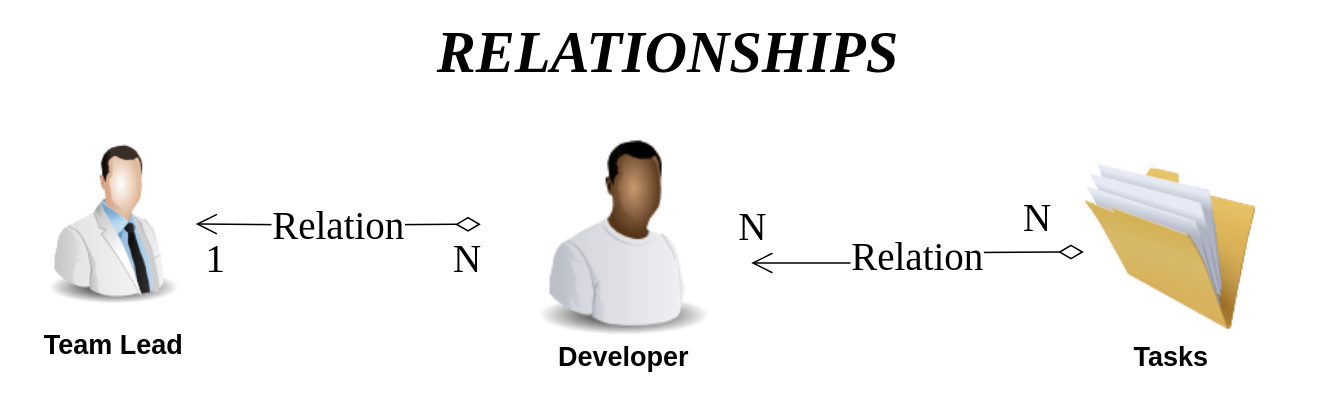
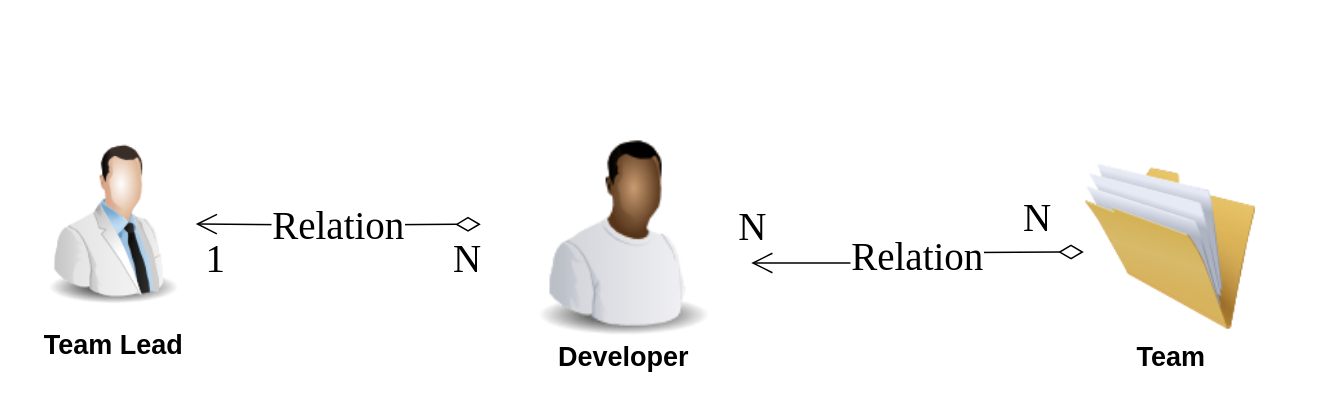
  <mxCell id="0" />
  <mxCell id="1" parent="0" />
  <mxCell id="2" value="&lt;font style=&quot;font-size: 18px;&quot;&gt;&lt;b&gt;Developer&lt;/b&gt;&lt;/font&gt;" style="text;html=1;strokeColor=none;fillColor=none;align=center;verticalAlign=middle;whiteSpace=wrap;rounded=0;" parent="1" vertex="1"><mxGeometry x="362.5" y="217.5" width="105" height="40" as="geometry" /></mxCell>
- <mxCell id="3" value="&lt;font face=&quot;Georgia&quot; style=&quot;font-size: 39px;&quot;&gt;&lt;i style=&quot;font-size: 39px;&quot;&gt;&lt;b style=&quot;font-size: 39px;&quot;&gt;RELATIONSHIPS&lt;/b&gt;&lt;/i&gt;&lt;/font&gt;" style="text;html=1;strokeColor=none;fillColor=none;align=center;verticalAlign=middle;whiteSpace=wrap;rounded=0;fontSize=39;" parent="1" vertex="1"><mxGeometry x="260" y="20" width="370" height="30" as="geometry" /></mxCell>
- <mxCell id="4" value="&lt;span style=&quot;font-size: 18px;&quot;&gt;&lt;b&gt;Tasks&lt;/b&gt;&lt;/span&gt;" style="text;html=1;strokeColor=none;fillColor=none;align=center;verticalAlign=middle;whiteSpace=wrap;rounded=0;" parent="1" vertex="1"><mxGeometry x="702.5" y="217.5" width="155" height="40" as="geometry" /></mxCell>
+ <mxCell id="4" value="&lt;span style=&quot;font-size: 18px;&quot;&gt;&lt;b&gt;Team&lt;/b&gt;&lt;/span&gt;" style="text;html=1;strokeColor=none;fillColor=none;align=center;verticalAlign=middle;whiteSpace=wrap;rounded=0;" parent="1" vertex="1"><mxGeometry x="702.5" y="217.5" width="155" height="40" as="geometry" /></mxCell>
  <mxCell id="5" value="" style="image;html=1;image=img/lib/clip_art/people/Scientist_Man_128x128.png;fontFamily=Georgia;fontSize=26;" parent="1" vertex="1"><mxGeometry x="20" y="80" width="110" height="137.5" as="geometry" /></mxCell>
  <mxCell id="6" value="" style="image;html=1;image=img/lib/clip_art/people/Worker_Black_128x128.png;fontFamily=Georgia;fontSize=26;" parent="1" vertex="1"><mxGeometry x="330" y="80" width="170" height="145" as="geometry" /></mxCell>
  <mxCell id="7" value="&lt;span style=&quot;font-size: 18px;&quot;&gt;&lt;b&gt;Team Lead&lt;/b&gt;&lt;/span&gt;" style="text;html=1;strokeColor=none;fillColor=none;align=center;verticalAlign=middle;whiteSpace=wrap;rounded=0;" parent="1" vertex="1"><mxGeometry x="22.5" y="210" width="105" height="40" as="geometry" /></mxCell>
  <mxCell id="8" value="Relation" style="endArrow=open;html=1;endSize=12;startArrow=diamondThin;startSize=14;startFill=0;edgeStyle=orthogonalEdgeStyle;fontFamily=Georgia;fontSize=26;exitX=0;exitY=0.5;exitDx=0;exitDy=0;entryX=1.002;entryY=0.654;entryDx=0;entryDy=0;entryPerimeter=0;" parent="1" target="6" edge="1"><mxGeometry relative="1" as="geometry"><mxPoint x="722" y="167.5" as="sourcePoint" /><mxPoint x="500" y="163.75" as="targetPoint" /></mxGeometry></mxCell>
  <mxCell id="9" value="N" style="edgeLabel;resizable=0;html=1;align=left;verticalAlign=top;fontFamily=Georgia;fontSize=26;" parent="8" connectable="0" vertex="1"><mxGeometry x="-1" relative="1" as="geometry"><mxPoint x="-42" y="-45" as="offset" /></mxGeometry></mxCell>
  <mxCell id="10" value="N" style="edgeLabel;resizable=0;html=1;align=right;verticalAlign=top;fontFamily=Georgia;fontSize=26;" parent="8" connectable="0" vertex="1"><mxGeometry x="1" relative="1" as="geometry"><mxPoint x="10" y="-46" as="offset" /></mxGeometry></mxCell>
  <mxCell id="11" value="Relation" style="endArrow=open;html=1;endSize=12;startArrow=diamondThin;startSize=14;startFill=0;edgeStyle=orthogonalEdgeStyle;fontFamily=Georgia;fontSize=26;" parent="1" target="5" edge="1"><mxGeometry relative="1" as="geometry"><mxPoint x="320" y="149" as="sourcePoint" /><mxPoint x="460" y="190" as="targetPoint" /></mxGeometry></mxCell>
  <mxCell id="12" value="N" style="edgeLabel;resizable=0;html=1;align=left;verticalAlign=top;fontFamily=Georgia;fontSize=26;" parent="11" connectable="0" vertex="1"><mxGeometry x="-1" relative="1" as="geometry"><mxPoint x="-20" y="1" as="offset" /></mxGeometry></mxCell>
  <mxCell id="13" value="1" style="edgeLabel;resizable=0;html=1;align=right;verticalAlign=top;fontFamily=Georgia;fontSize=26;" parent="11" connectable="0" vertex="1"><mxGeometry x="1" relative="1" as="geometry"><mxPoint x="20" y="1" as="offset" /></mxGeometry></mxCell>
  <mxCell id="14" value="" style="image;html=1;image=img/lib/clip_art/general/Full_Folder_128x128.png" parent="1" vertex="1"><mxGeometry x="720" y="108.75" width="120" height="111.25" as="geometry" /></mxCell>
